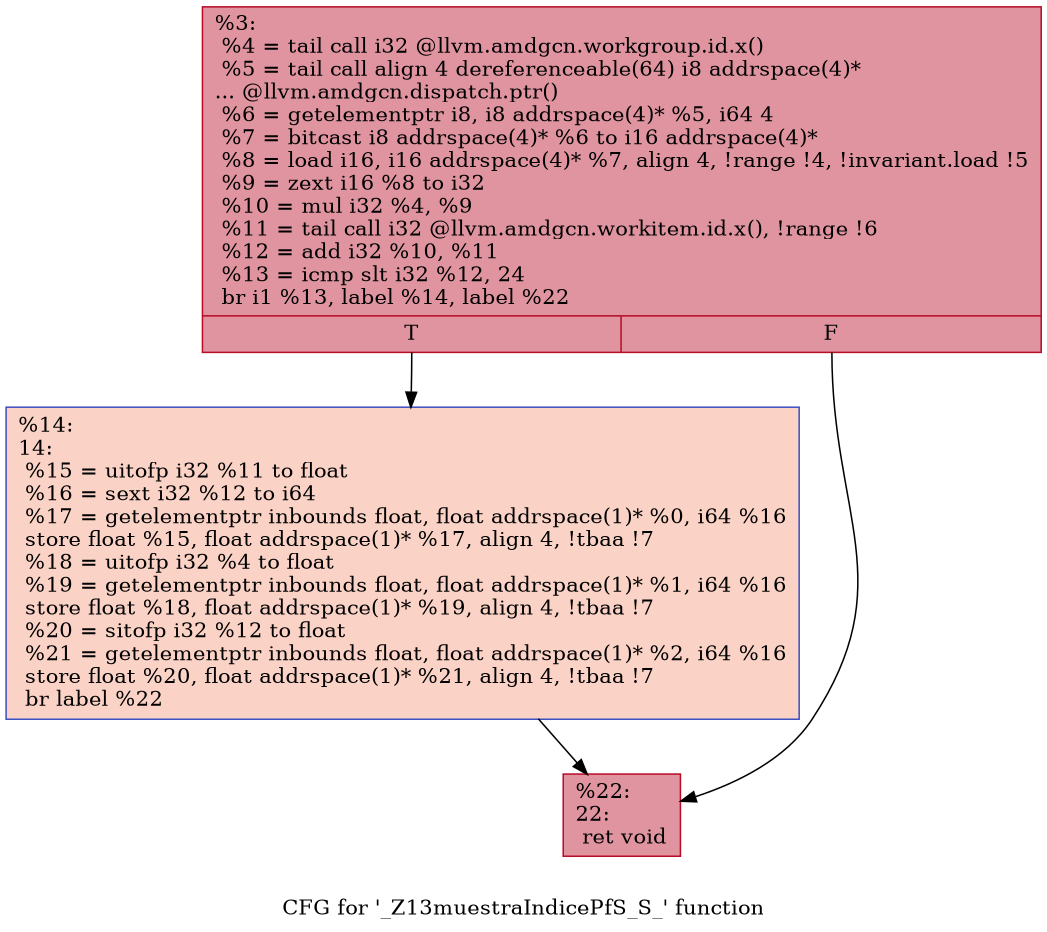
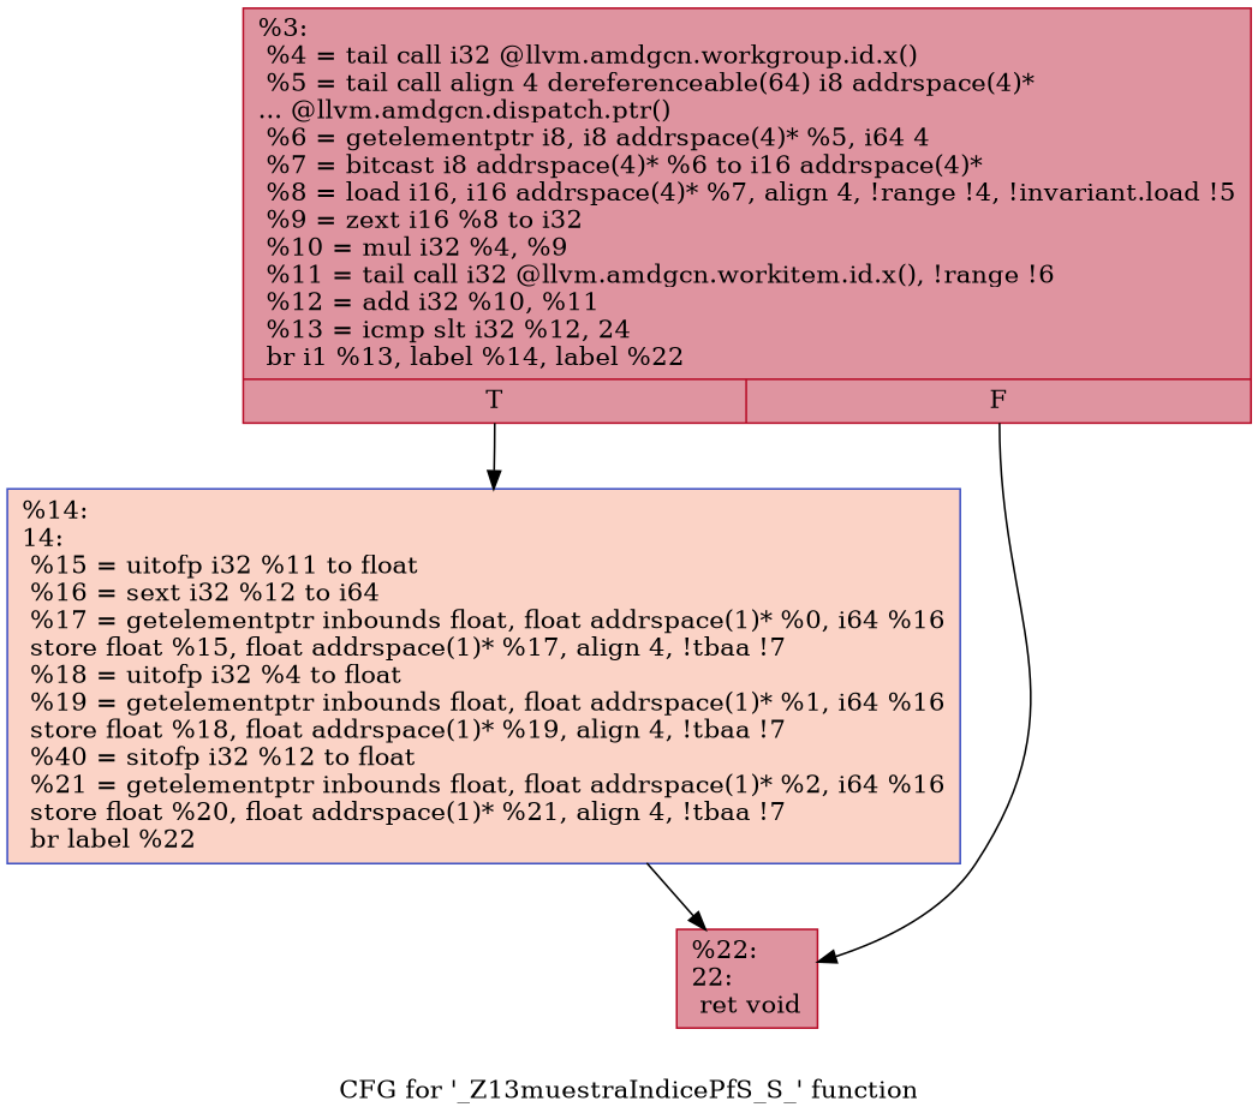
  digraph {
    label="CFG for '_Z13muestraIndicePfS_S_' function"
    node [color="#b70d28ff" fillcolor="#b70d2870" shape=record style=filled]
    n1 [label="{%3:\l  %4 = tail call i32 @llvm.amdgcn.workgroup.id.x()\l  %5 = tail call align 4 dereferenceable(64) i8 addrspace(4)*\l... @llvm.amdgcn.dispatch.ptr()\l  %6 = getelementptr i8, i8 addrspace(4)* %5, i64 4\l  %7 = bitcast i8 addrspace(4)* %6 to i16 addrspace(4)*\l  %8 = load i16, i16 addrspace(4)* %7, align 4, !range !4, !invariant.load !5\l  %9 = zext i16 %8 to i32\l  %10 = mul i32 %4, %9\l  %11 = tail call i32 @llvm.amdgcn.workitem.id.x(), !range !6\l  %12 = add i32 %10, %11\l  %13 = icmp slt i32 %12, 24\l  br i1 %13, label %14, label %22\l|{<s0>T|<s1>F}}"]
-   n2 [color="#3d50c3ff" fillcolor="#f59c7d70" label="{%14:\l14:                                               \l  %15 = uitofp i32 %11 to float\l  %16 = sext i32 %12 to i64\l  %17 = getelementptr inbounds float, float addrspace(1)* %0, i64 %16\l  store float %15, float addrspace(1)* %17, align 4, !tbaa !7\l  %18 = uitofp i32 %4 to float\l  %19 = getelementptr inbounds float, float addrspace(1)* %1, i64 %16\l  store float %18, float addrspace(1)* %19, align 4, !tbaa !7\l  %20 = sitofp i32 %12 to float\l  %21 = getelementptr inbounds float, float addrspace(1)* %2, i64 %16\l  store float %20, float addrspace(1)* %21, align 4, !tbaa !7\l  br label %22\l}"]
+   n2 [color="#3d50c3ff" fillcolor="#f59c7d70" label="{%14:\l14:                                               \l  %15 = uitofp i32 %11 to float\l  %16 = sext i32 %12 to i64\l  %17 = getelementptr inbounds float, float addrspace(1)* %0, i64 %16\l  store float %15, float addrspace(1)* %17, align 4, !tbaa !7\l  %18 = uitofp i32 %4 to float\l  %19 = getelementptr inbounds float, float addrspace(1)* %1, i64 %16\l  store float %18, float addrspace(1)* %19, align 4, !tbaa !7\l  %40 = sitofp i32 %12 to float\l  %21 = getelementptr inbounds float, float addrspace(1)* %2, i64 %16\l  store float %20, float addrspace(1)* %21, align 4, !tbaa !7\l  br label %22\l}"]
    n3 [label="{%22:\l22:                                               \l  ret void\l}"]
    n1 -> n2 [tailport=s0]
    n1 -> n3 [tailport=s1]
    n2 -> n3
  }
